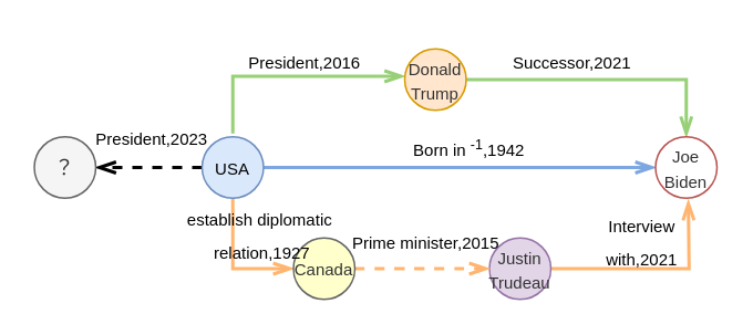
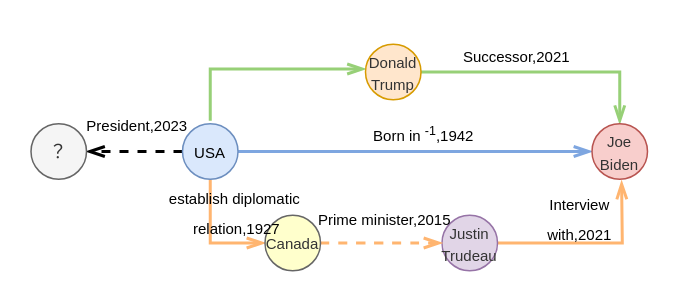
  <mxCell id="0" />
  <mxCell id="1" parent="0" />
  <mxCell id="2" style="rounded=0;orthogonalLoop=1;jettySize=auto;html=1;fontSize=12;startSize=8;endSize=8;dashed=1;endArrow=openThin;endFill=0;strokeWidth=2;" edge="1" parent="1" source="6" target="14"><mxGeometry relative="1" as="geometry" /></mxCell>
  <mxCell id="3" style="edgeStyle=orthogonalEdgeStyle;rounded=0;orthogonalLoop=1;jettySize=auto;html=1;entryX=0;entryY=0.5;entryDx=0;entryDy=0;fontSize=12;startSize=8;endSize=8;exitX=0.5;exitY=0;exitDx=0;exitDy=0;endArrow=openThin;endFill=0;strokeColor=#97D077;strokeWidth=2;" edge="1" parent="1"><mxGeometry relative="1" as="geometry"><mxPoint x="139.5" y="80" as="sourcePoint" /><mxPoint x="243" y="45.5" as="targetPoint" /><Array as="points"><mxPoint x="140" y="46" /></Array></mxGeometry></mxCell>
  <mxCell id="4" style="edgeStyle=none;curved=1;rounded=0;orthogonalLoop=1;jettySize=auto;html=1;fontSize=12;startSize=8;endSize=8;endArrow=openThin;endFill=0;strokeColor=#7EA6E0;strokeWidth=2;" edge="1" parent="1" source="6" target="9"><mxGeometry relative="1" as="geometry" /></mxCell>
  <mxCell id="5" style="edgeStyle=orthogonalEdgeStyle;rounded=0;orthogonalLoop=1;jettySize=auto;html=1;entryX=0;entryY=0.5;entryDx=0;entryDy=0;fontSize=12;startSize=8;endSize=8;endArrow=openThin;endFill=0;strokeColor=#FFB570;strokeWidth=2;" edge="1" parent="1" source="6" target="13"><mxGeometry relative="1" as="geometry"><Array as="points"><mxPoint x="140" y="162" /></Array></mxGeometry></mxCell>
  <mxCell id="6" value="&lt;font style=&quot;font-size: 10px;&quot;&gt;USA&lt;/font&gt;" style="ellipse;whiteSpace=wrap;html=1;aspect=fixed;fillColor=#dae8fc;strokeColor=#6c8ebf;" vertex="1" parent="1"><mxGeometry x="121" y="82" width="37" height="37" as="geometry" /></mxCell>
  <mxCell id="7" style="edgeStyle=orthogonalEdgeStyle;rounded=0;orthogonalLoop=1;jettySize=auto;html=1;entryX=0.5;entryY=0;entryDx=0;entryDy=0;fontSize=12;startSize=8;endSize=8;endArrow=openThin;endFill=0;strokeColor=#97D077;strokeWidth=2;" edge="1" parent="1" source="8" target="9"><mxGeometry relative="1" as="geometry" /></mxCell>
  <mxCell id="8" value="&lt;span style=&quot;color: rgb(51, 51, 51); font-family: arial; text-align: start;&quot;&gt;&lt;font style=&quot;font-size: 10px;&quot;&gt;Donald Trump&lt;/font&gt;&lt;/span&gt;" style="ellipse;whiteSpace=wrap;html=1;aspect=fixed;fillColor=#ffe6cc;strokeColor=#d79b00;" vertex="1" parent="1"><mxGeometry x="243" y="29" width="37" height="37" as="geometry" /></mxCell>
- <mxCell id="9" value="&lt;span style=&quot;color: rgb(51, 51, 51); font-family: arial; text-align: start;&quot;&gt;&lt;font style=&quot;font-size: 10px;&quot;&gt;Joe Biden&lt;/font&gt;&lt;/span&gt;" style="ellipse;whiteSpace=wrap;html=1;aspect=fixed;fillColor=#ffffff;strokeColor=#b85450;" vertex="1" parent="1"><mxGeometry x="394" y="82" width="37" height="37" as="geometry" /></mxCell>
+ <mxCell id="9" value="&lt;span style=&quot;color: rgb(51, 51, 51); font-family: arial; text-align: start;&quot;&gt;&lt;font style=&quot;font-size: 10px;&quot;&gt;Joe Biden&lt;/font&gt;&lt;/span&gt;" style="ellipse;whiteSpace=wrap;html=1;aspect=fixed;fillColor=#f8cecc;strokeColor=#b85450;" vertex="1" parent="1"><mxGeometry x="394" y="82" width="37" height="37" as="geometry" /></mxCell>
  <mxCell id="10" style="edgeStyle=orthogonalEdgeStyle;rounded=0;orthogonalLoop=1;jettySize=auto;html=1;fontSize=12;startSize=8;endSize=8;endArrow=openThin;endFill=0;strokeColor=#FFB570;strokeWidth=2;" edge="1" parent="1" source="11"><mxGeometry relative="1" as="geometry"><mxPoint x="413.733" y="120.133" as="targetPoint" /></mxGeometry></mxCell>
  <mxCell id="11" value="&lt;span style=&quot;color: rgb(51, 51, 51); font-family: arial; text-align: start;&quot;&gt;&lt;font style=&quot;font-size: 10px;&quot;&gt;Justin Trudeau&lt;/font&gt;&lt;/span&gt;" style="ellipse;whiteSpace=wrap;html=1;aspect=fixed;fillColor=#e1d5e7;strokeColor=#9673a6;" vertex="1" parent="1"><mxGeometry x="294" y="143" width="37" height="37" as="geometry" /></mxCell>
  <mxCell id="12" style="edgeStyle=none;curved=1;rounded=0;orthogonalLoop=1;jettySize=auto;html=1;fontSize=12;startSize=8;endSize=8;endArrow=openThin;endFill=0;strokeColor=#FFB570;strokeWidth=2;dashed=1;" edge="1" parent="1" source="13" target="11"><mxGeometry relative="1" as="geometry" /></mxCell>
  <mxCell id="13" value="&lt;font style=&quot;font-size: 10px;&quot;&gt;Canada&lt;/font&gt;" style="ellipse;whiteSpace=wrap;html=1;aspect=fixed;fillColor=#FFFFCC;strokeColor=#666666;fontColor=#333333;" vertex="1" parent="1"><mxGeometry x="176" y="143" width="37" height="37" as="geometry" /></mxCell>
  <mxCell id="14" value="？" style="ellipse;whiteSpace=wrap;html=1;aspect=fixed;fillColor=#f5f5f5;fontColor=#333333;strokeColor=#666666;" vertex="1" parent="1"><mxGeometry x="20" y="82" width="37" height="37" as="geometry" /></mxCell>
- <mxCell id="15" value="&lt;font style=&quot;font-size: 10px;&quot;&gt;President,2016&lt;/font&gt;" style="text;html=1;align=center;verticalAlign=middle;whiteSpace=wrap;rounded=0;fontSize=16;" vertex="1" parent="1"><mxGeometry x="153" y="20" width="60" height="30" as="geometry" /></mxCell>
  <mxCell id="16" value="&lt;font style=&quot;font-size: 10px;&quot;&gt;Successor,2021&lt;/font&gt;" style="text;html=1;align=center;verticalAlign=middle;whiteSpace=wrap;rounded=0;fontSize=16;" vertex="1" parent="1"><mxGeometry x="314" y="20" width="60" height="30" as="geometry" /></mxCell>
  <mxCell id="17" value="&lt;font style=&quot;font-size: 10px;&quot;&gt;Born in &lt;sup&gt;-1&lt;/sup&gt;,1942&lt;/font&gt;" style="text;html=1;align=center;verticalAlign=middle;whiteSpace=wrap;rounded=0;fontSize=16;" vertex="1" parent="1"><mxGeometry x="225" y="73" width="114" height="30" as="geometry" /></mxCell>
  <mxCell id="18" value="&lt;font style=&quot;font-size: 10px;&quot;&gt;&lt;span style=&quot;white-space: pre;&quot; data-slate-fragment=&quot;JTVCJTdCJTIydHlwZSUyMiUzQSUyMnBhcmFncmFwaCUyMiUyQyUyMmNoaWxkcmVuJTIyJTNBJTVCJTdCJTIyaWQlMjIlM0ElMjJlTFo0cG95QU96JTIyJTJDJTIycGFyYUlkeCUyMiUzQTAlMkMlMjJzcmMlMjIlM0ElMjJlc3RhYmxpc2glMjBkaXBsb21hdGljJTIwcmVsYXRpb24lMjIlMkMlMjJkc3QlMjIlM0ElMjIlRTUlQkIlQkElRTclQUIlOEIlRTUlQTQlOTYlRTQlQkElQTQlRTUlODUlQjMlRTclQjMlQkIlMjIlMkMlMjJtZXRhZGF0YSUyMiUzQSUyMiUyMiUyQyUyMm1ldGFEYXRhJTIyJTNBJTVCJTVEJTJDJTIydGV4dCUyMiUzQSUyMmVzdGFibGlzaCUyMGRpcGxvbWF0aWMlMjByZWxhdGlvbiUyMiU3RCU1RCU3RCU1RA==&quot;&gt;establish diplomatic&lt;/span&gt;&lt;/font&gt;&lt;div&gt;&lt;font style=&quot;font-size: 10px;&quot;&gt;&lt;span style=&quot;white-space: pre;&quot; data-slate-fragment=&quot;JTVCJTdCJTIydHlwZSUyMiUzQSUyMnBhcmFncmFwaCUyMiUyQyUyMmNoaWxkcmVuJTIyJTNBJTVCJTdCJTIyaWQlMjIlM0ElMjJlTFo0cG95QU96JTIyJTJDJTIycGFyYUlkeCUyMiUzQTAlMkMlMjJzcmMlMjIlM0ElMjJlc3RhYmxpc2glMjBkaXBsb21hdGljJTIwcmVsYXRpb24lMjIlMkMlMjJkc3QlMjIlM0ElMjIlRTUlQkIlQkElRTclQUIlOEIlRTUlQTQlOTYlRTQlQkElQTQlRTUlODUlQjMlRTclQjMlQkIlMjIlMkMlMjJtZXRhZGF0YSUyMiUzQSUyMiUyMiUyQyUyMm1ldGFEYXRhJTIyJTNBJTVCJTVEJTJDJTIydGV4dCUyMiUzQSUyMmVzdGFibGlzaCUyMGRpcGxvbWF0aWMlMjByZWxhdGlvbiUyMiU3RCU1RCU3RCU1RA==&quot;&gt; relation&lt;/span&gt;,1927&lt;/font&gt;&lt;/div&gt;" style="text;html=1;align=center;verticalAlign=middle;whiteSpace=wrap;rounded=0;fontSize=16;" vertex="1" parent="1"><mxGeometry x="126" y="125" width="60" height="30" as="geometry" /></mxCell>
  <mxCell id="19" value="&lt;font style=&quot;font-size: 10px;&quot;&gt;Prime minister,2015&lt;/font&gt;" style="text;html=1;align=center;verticalAlign=middle;whiteSpace=wrap;rounded=0;fontSize=16;" vertex="1" parent="1"><mxGeometry x="204" y="129" width="104" height="30" as="geometry" /></mxCell>
  <mxCell id="20" value="&lt;font style=&quot;font-size: 10px;&quot;&gt;Interview with,2021&lt;/font&gt;" style="text;html=1;align=center;verticalAlign=middle;whiteSpace=wrap;rounded=0;fontSize=16;" vertex="1" parent="1"><mxGeometry x="356" y="129" width="60" height="30" as="geometry" /></mxCell>
  <mxCell id="21" value="&lt;font style=&quot;font-size: 10px;&quot;&gt;President,2023&lt;/font&gt;" style="text;html=1;align=center;verticalAlign=middle;whiteSpace=wrap;rounded=0;fontSize=16;" vertex="1" parent="1"><mxGeometry x="61" y="66" width="60" height="30" as="geometry" /></mxCell>
